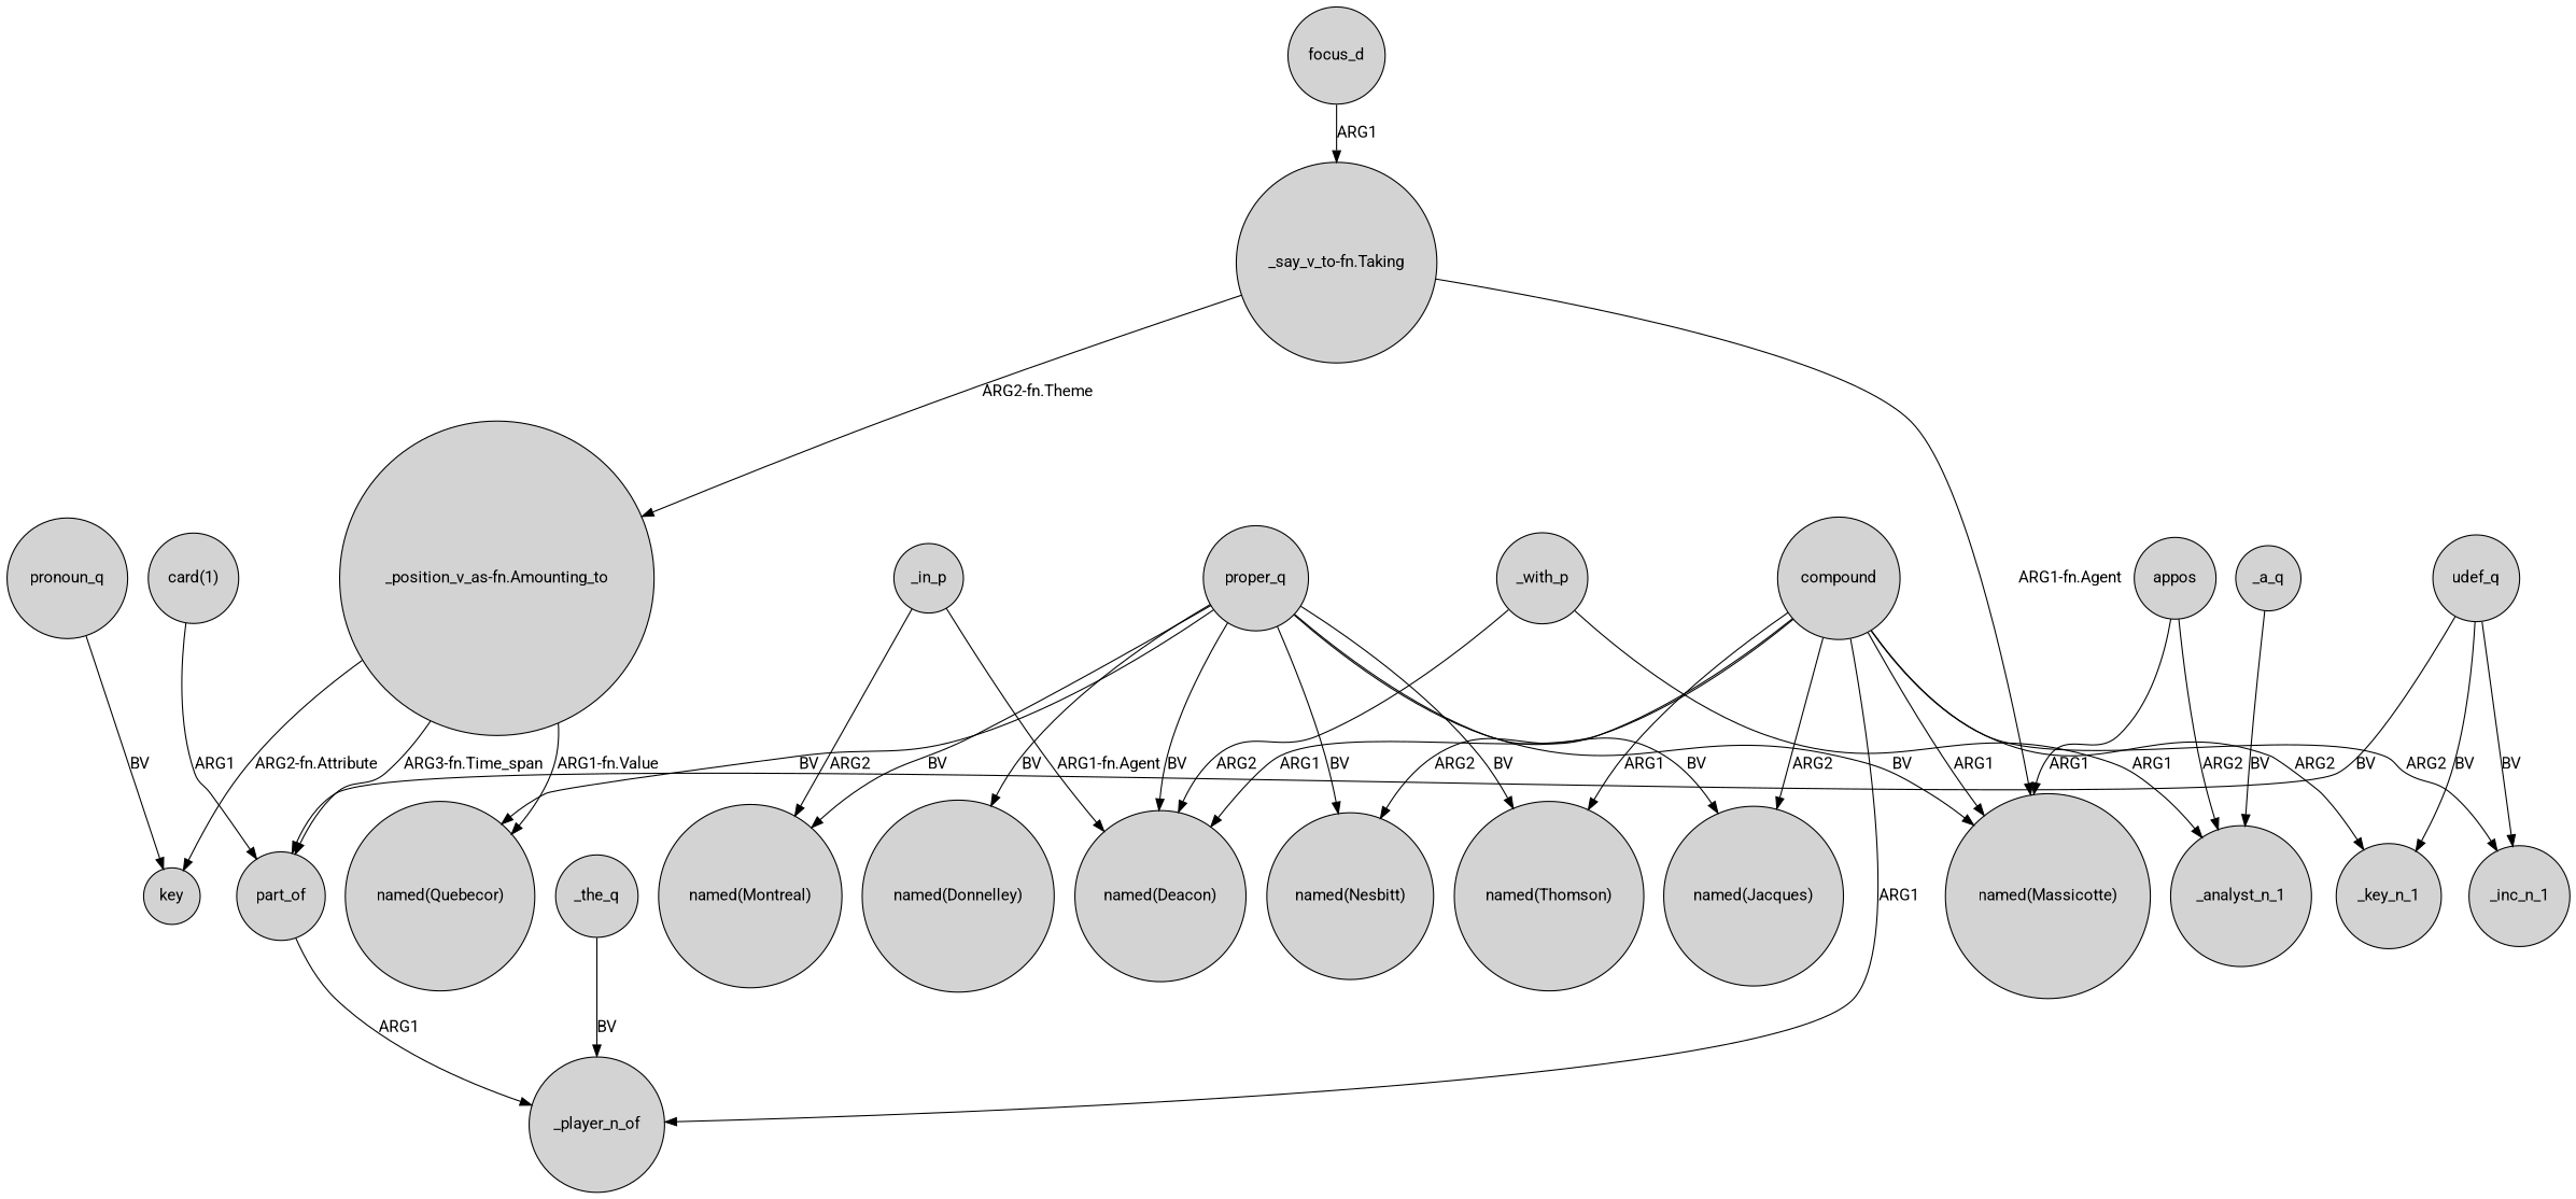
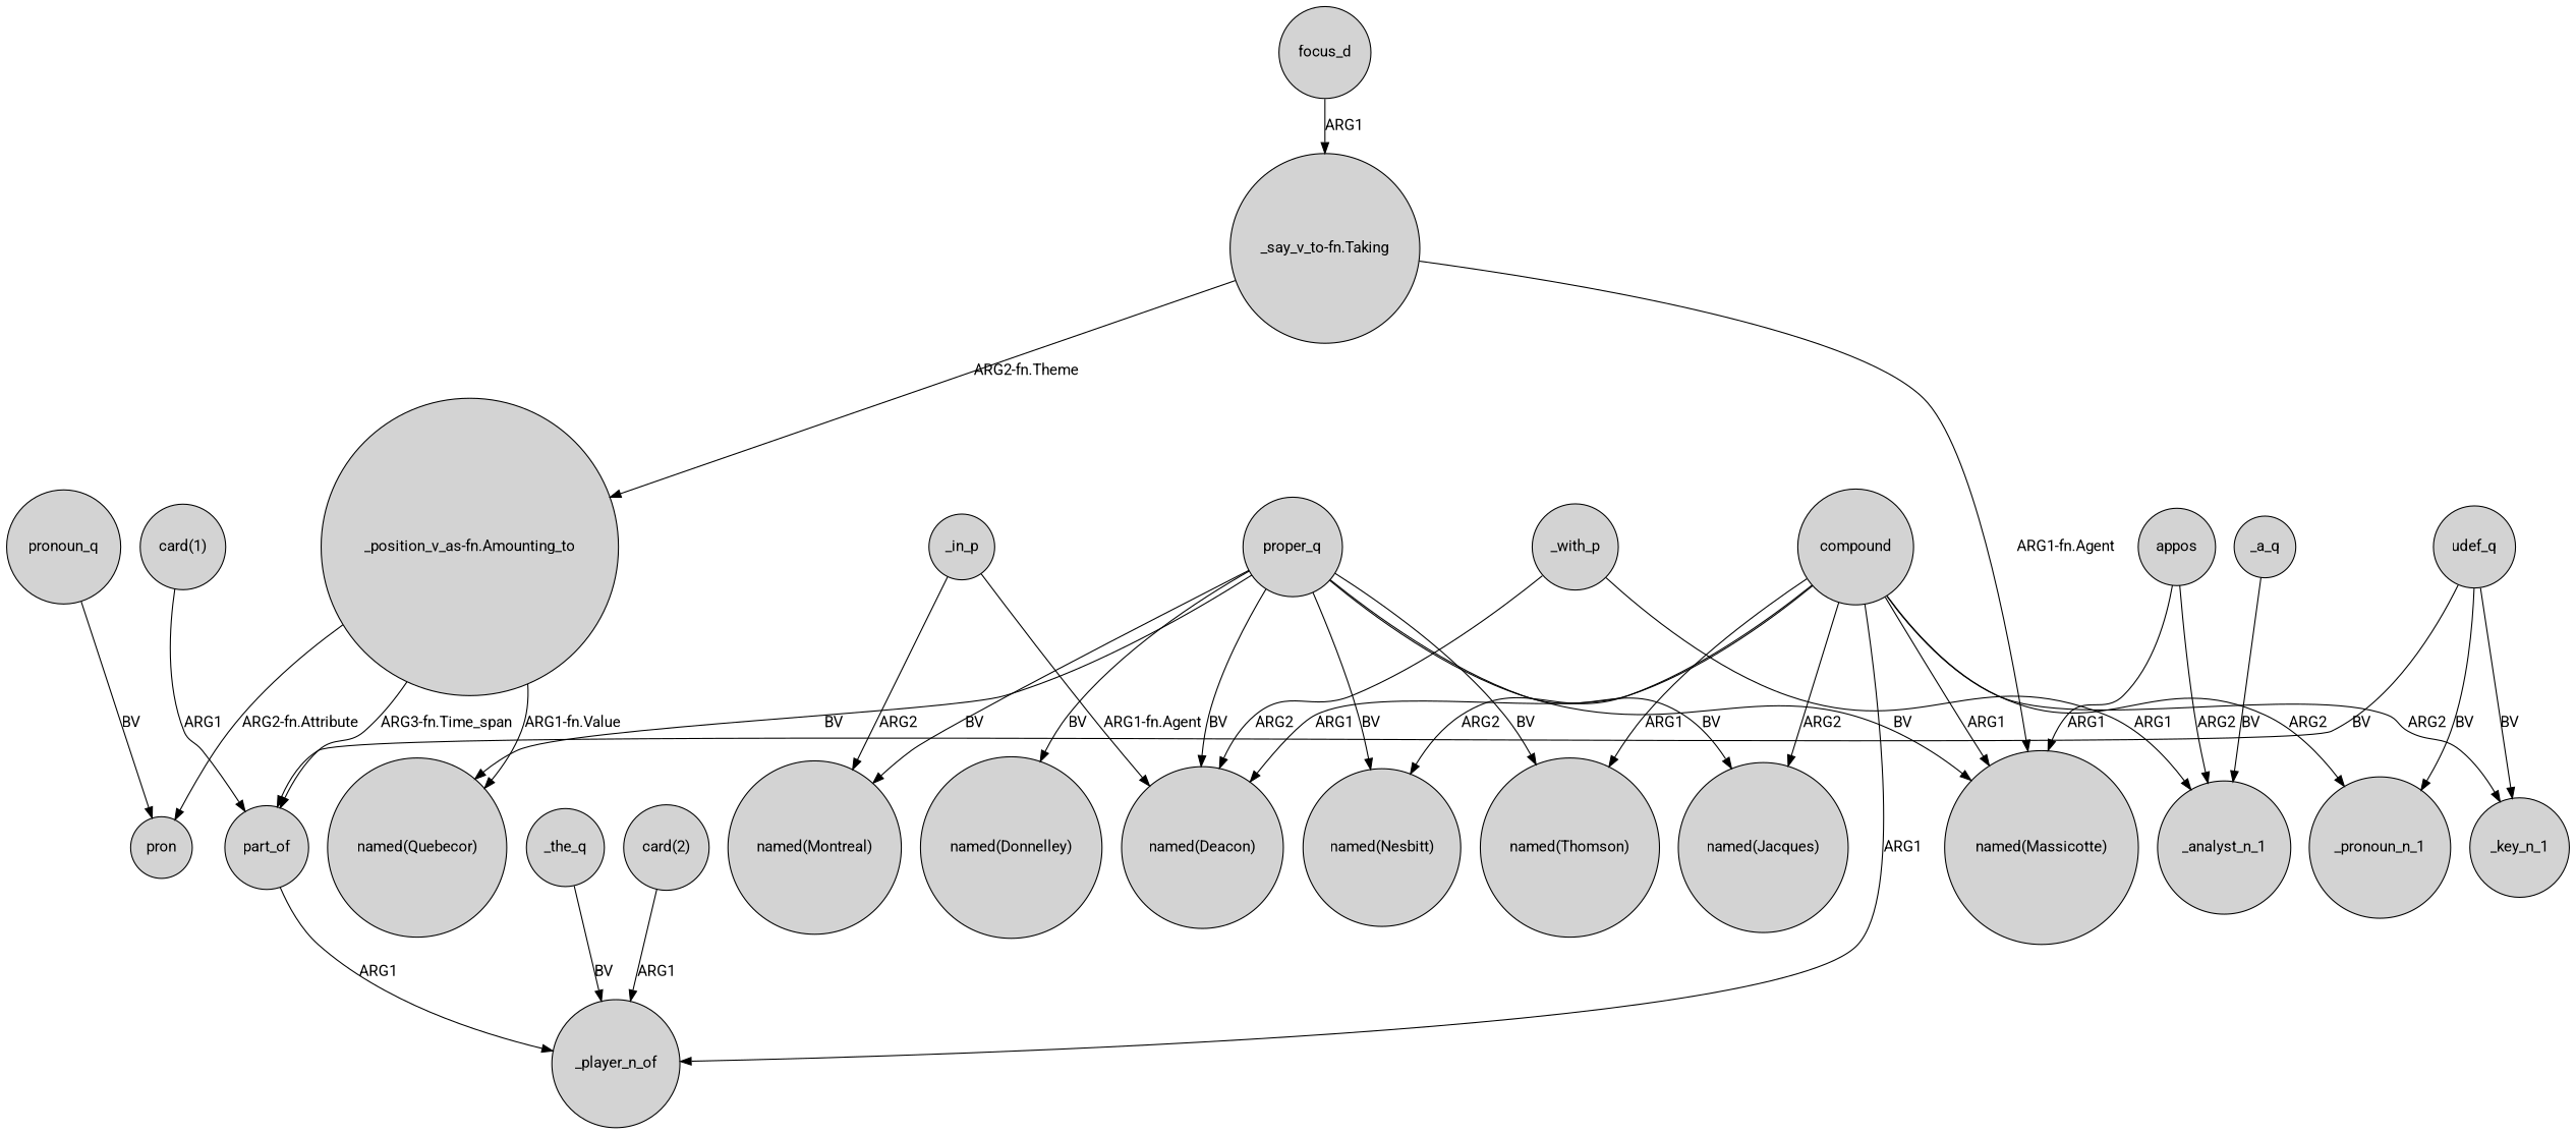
  digraph {
    fontname=Roboto
    node [fontname=Roboto shape=circle style=filled]
    edge [fontname=Roboto]
    "_position_v_as-fn.Amounting_to"
-   pron [label=key]
+   pron
    part_of
    "named(Quebecor)"
    _player_n_of
    compound
    "named(Deacon)"
    "named(Nesbitt)"
    _key_n_1
    "named(Massicotte)"
-   _inc_n_1
+   _inc_n_1 [label=_pronoun_n_1]
    "named(Jacques)"
    "named(Thomson)"
    _in_p
    "named(Montreal)"
    proper_q
    "named(Donnelley)"
    focus_d
    "_say_v_to-fn.Taking"
    udef_q
    _the_q
    _with_p
    _analyst_n_1
    "card(1)"
    _a_q
    pronoun_q
    appos
+   "card(2)"
    "_position_v_as-fn.Amounting_to" -> pron [label="ARG2-fn.Attribute"]
    "_position_v_as-fn.Amounting_to" -> part_of [label="ARG3-fn.Time_span"]
    "_position_v_as-fn.Amounting_to" -> "named(Quebecor)" [label="ARG1-fn.Value"]
    part_of -> _player_n_of [label=ARG1]
    compound -> _player_n_of [label=ARG1]
    compound -> "named(Deacon)" [label=ARG1]
    compound -> "named(Nesbitt)" [label=ARG2]
    compound -> _key_n_1 [label=ARG2]
    compound -> "named(Massicotte)" [label=ARG1]
    compound -> _inc_n_1 [label=ARG2]
    compound -> "named(Jacques)" [label=ARG2]
    compound -> "named(Thomson)" [label=ARG1]
    _in_p -> "named(Deacon)" [label="ARG1-fn.Agent"]
    _in_p -> "named(Montreal)" [label=ARG2]
    proper_q -> "named(Quebecor)" [label=BV]
    proper_q -> "named(Deacon)" [label=BV]
    proper_q -> "named(Nesbitt)" [label=BV]
    proper_q -> "named(Massicotte)" [label=BV]
    proper_q -> "named(Jacques)" [label=BV]
    proper_q -> "named(Thomson)" [label=BV]
    proper_q -> "named(Montreal)" [label=BV]
    proper_q -> "named(Donnelley)" [label=BV]
    focus_d -> "_say_v_to-fn.Taking" [label=ARG1]
    "_say_v_to-fn.Taking" -> "_position_v_as-fn.Amounting_to" [label="ARG2-fn.Theme"]
    "_say_v_to-fn.Taking" -> "named(Massicotte)" [label="ARG1-fn.Agent"]
    udef_q -> part_of [label=BV]
    udef_q -> _key_n_1 [label=BV]
    udef_q -> _inc_n_1 [label=BV]
    _the_q -> _player_n_of [label=BV]
    _with_p -> "named(Deacon)" [label=ARG2]
    _with_p -> _analyst_n_1 [label=ARG1]
    "card(1)" -> part_of [label=ARG1]
    _a_q -> _analyst_n_1 [label=BV]
    pronoun_q -> pron [label=BV]
    appos -> "named(Massicotte)" [label=ARG1]
    appos -> _analyst_n_1 [label=ARG2]
+   "card(2)" -> _player_n_of [label=ARG1]
  }
